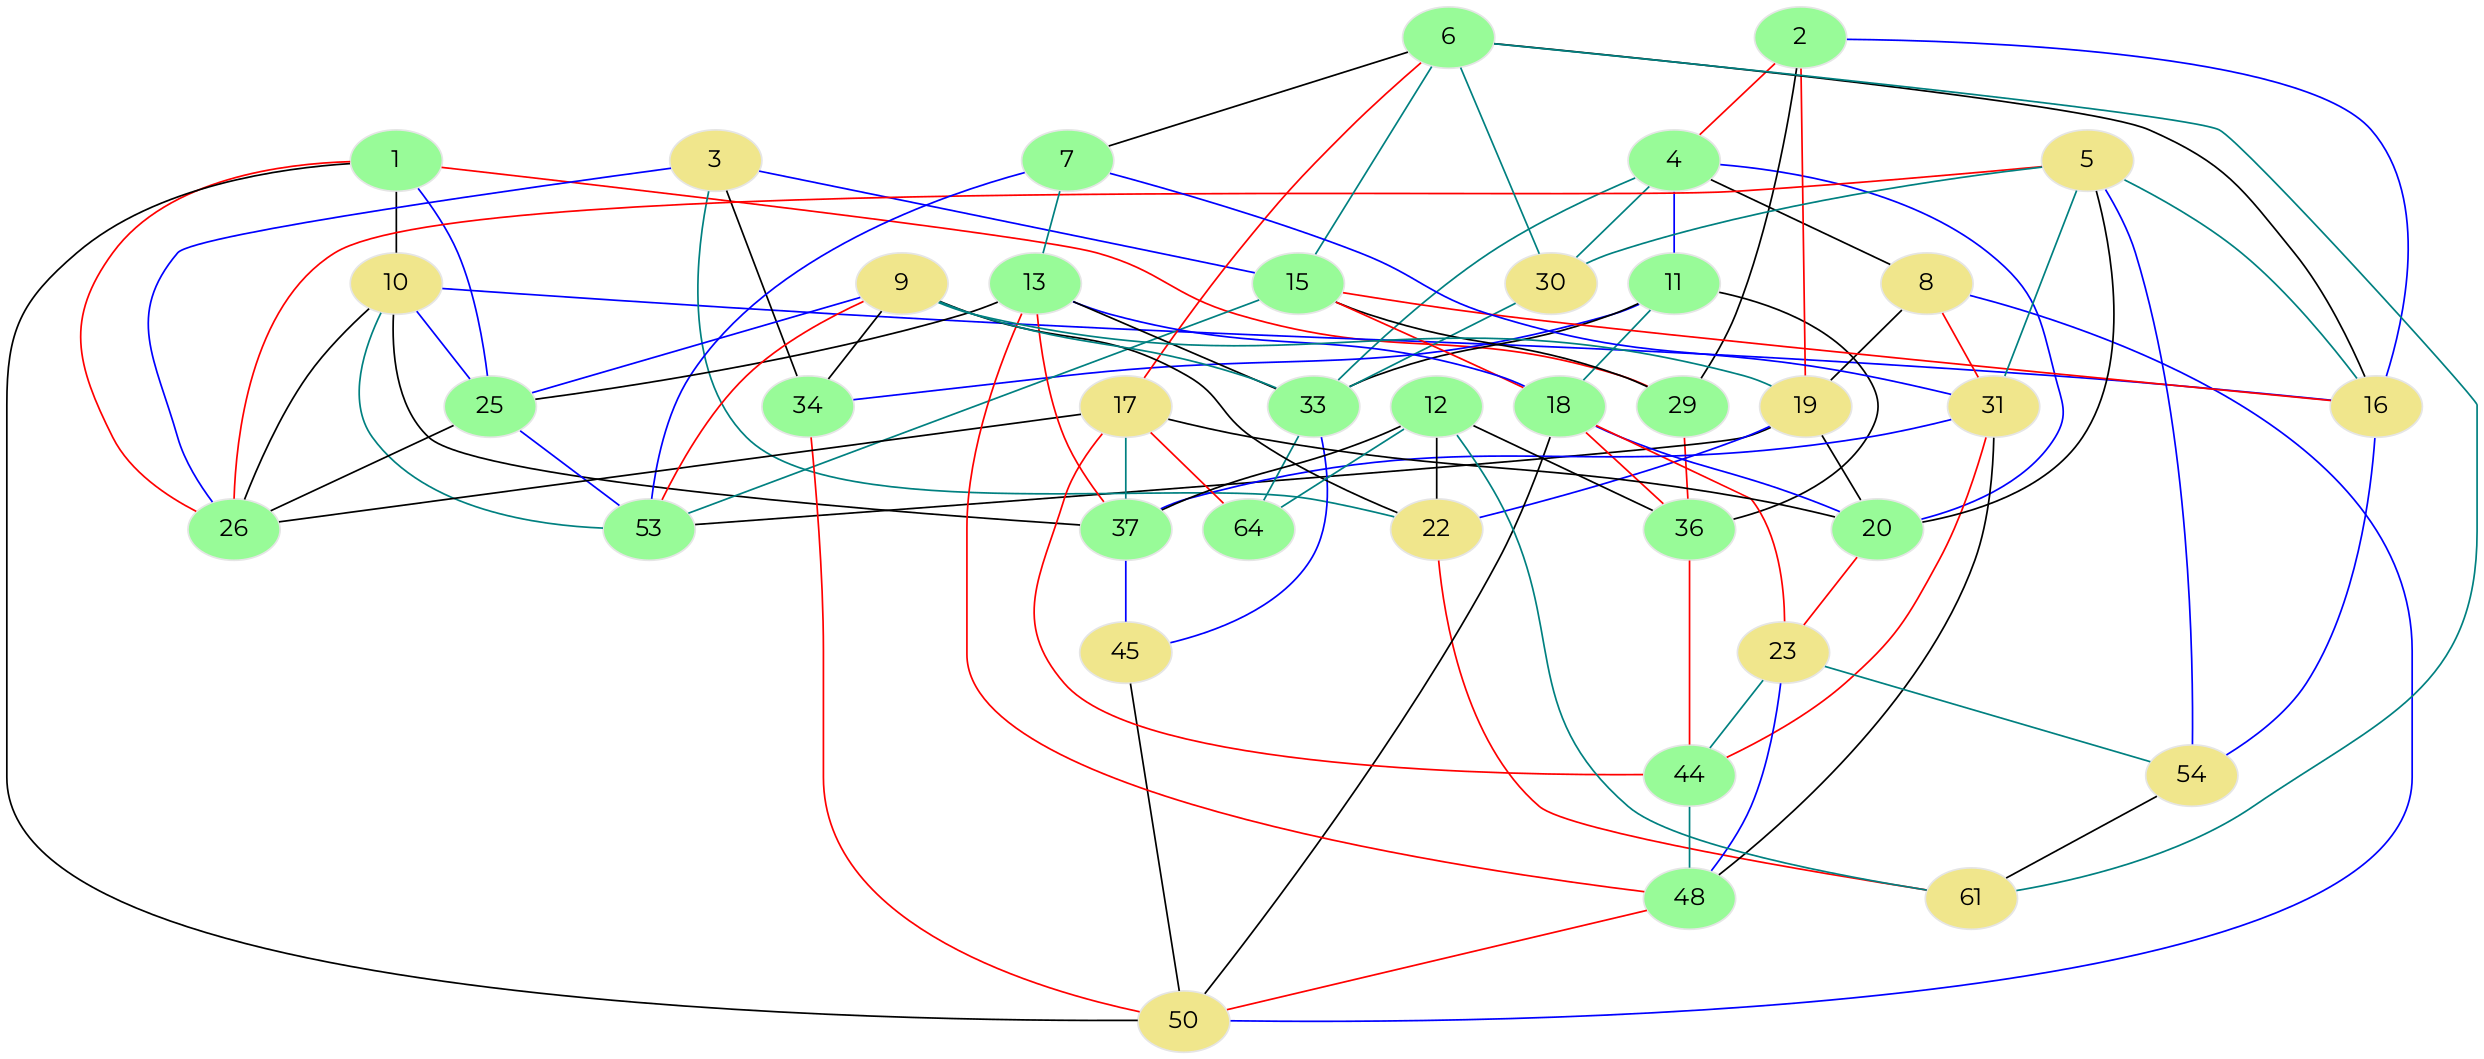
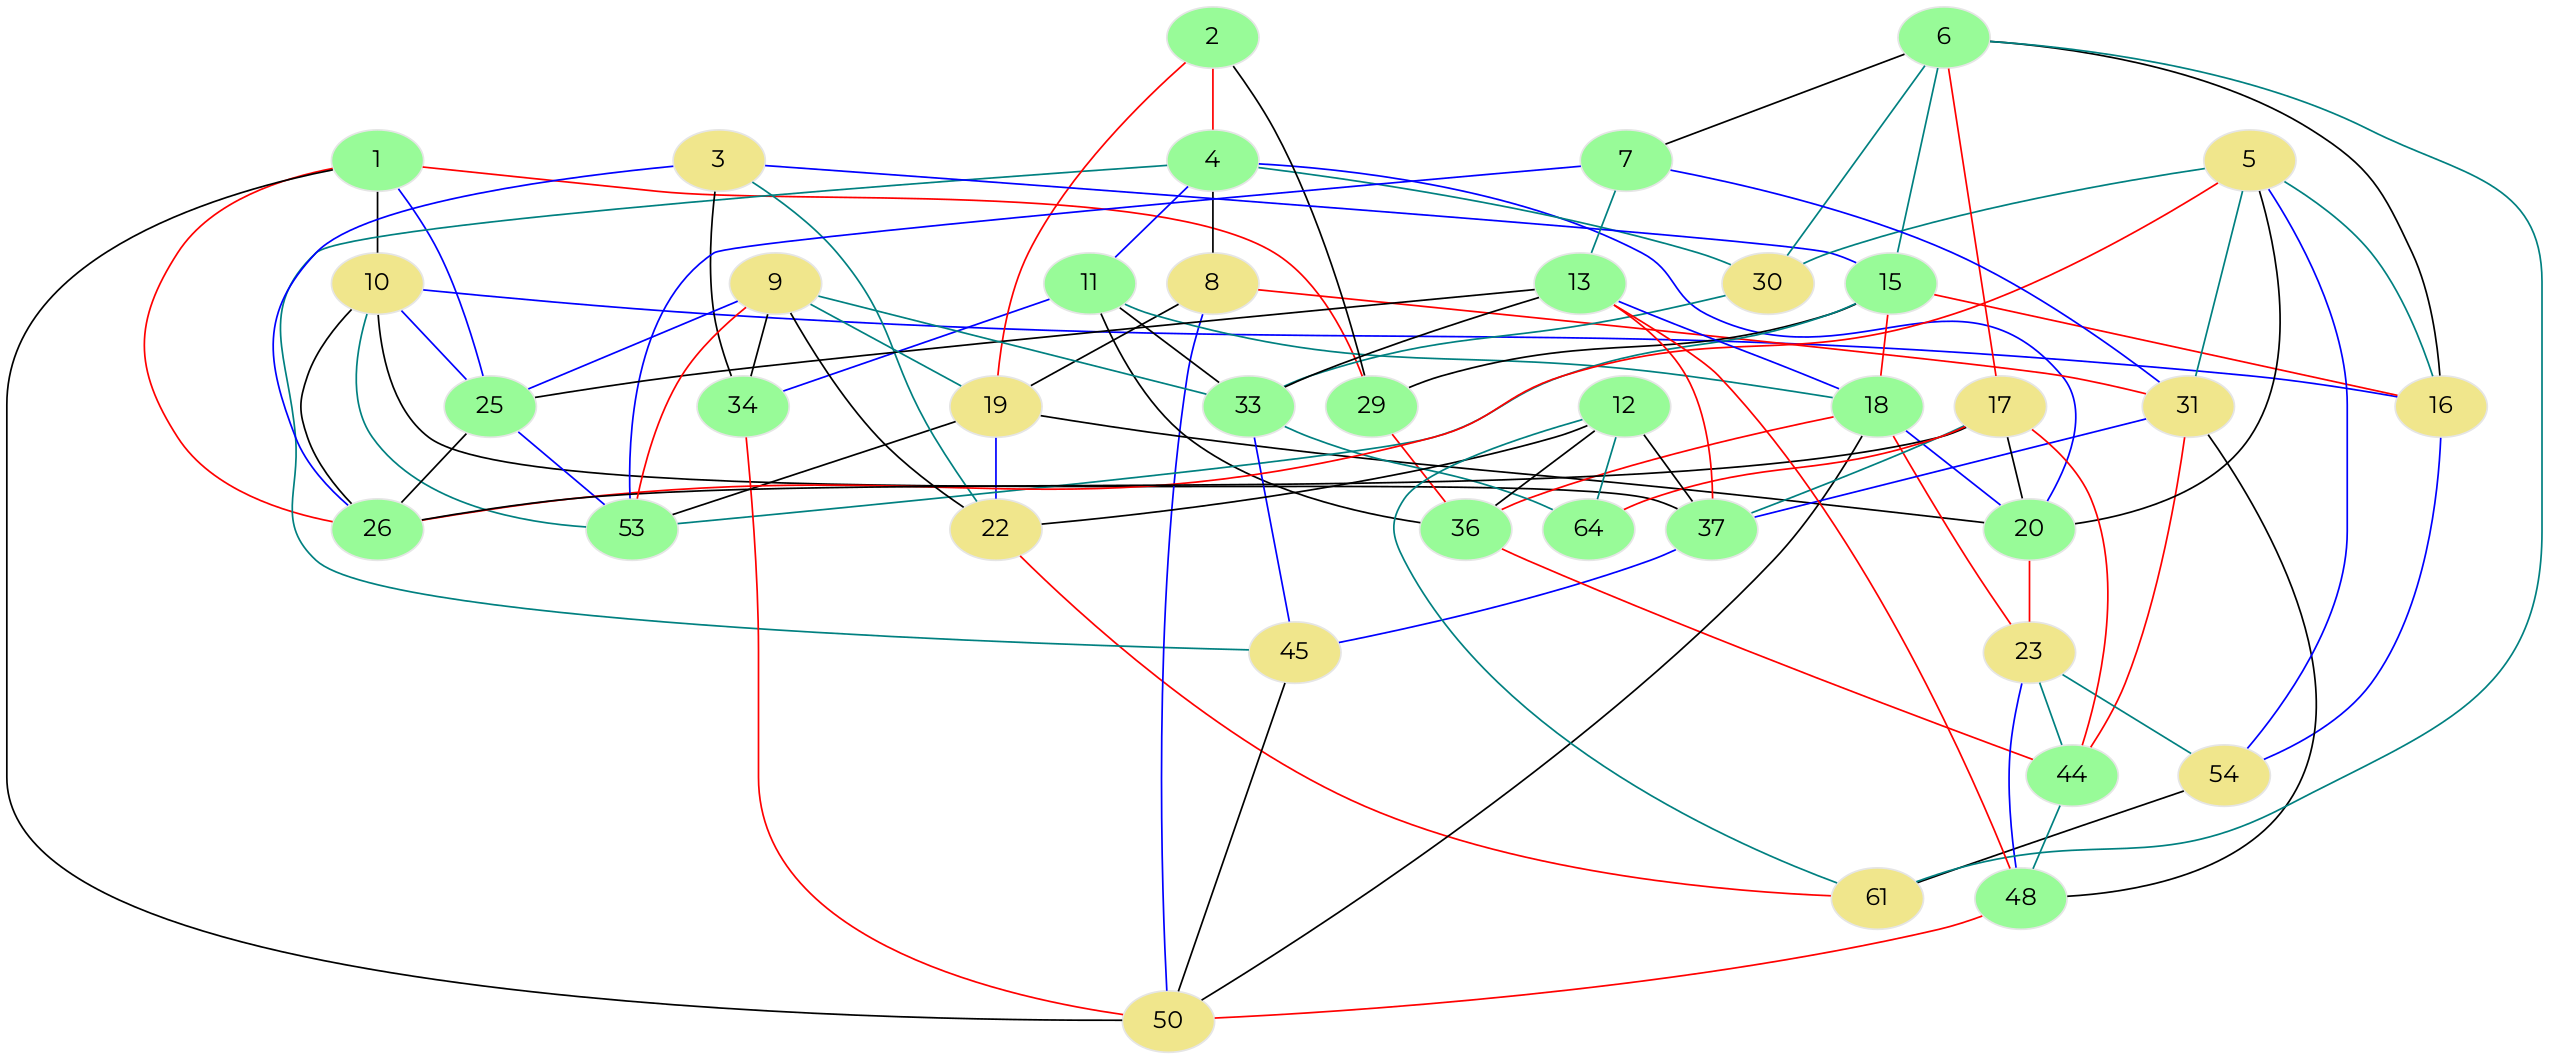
  graph {
    fontname=Montserrat
    node [color=gray90 fillcolor=palegreen fontname=Montserrat style=filled]
    edge [color=black fontname=Montserrat]
    1 [super="+32"]
    10 [fillcolor=khaki super="+43"]
    25 [super="+63"]
    26 [super="+46"]
    29
    50 [fillcolor=khaki super="+52"]
    16 [fillcolor=khaki super="+28"]
    53 [super="+56"]
    37 [super="+38"]
    22 [fillcolor=khaki super="+27"]
    61 [fillcolor=khaki]
    36 [super="+51"]
    4 [super="+49"]
    8 [fillcolor=khaki]
    11 [super="+47"]
    20 [super="+39"]
    30 [fillcolor=khaki]
    45 [fillcolor=khaki]
    2
    19 [fillcolor=khaki super="+60"]
    54 [fillcolor=khaki]
    15 [super="+42"]
    18 [super="+40"]
    3 [fillcolor=khaki]
    34
    31 [fillcolor=khaki super="+55"]
    33 [super="+57"]
    23 [fillcolor=khaki super="+58"]
    5 [fillcolor=khaki super="+24"]
    48 [super="+62"]
    44 [super="+65"]
    6 [super="+41"]
    7
    17 [fillcolor=khaki super="+59"]
    13 [super="+21"]
    64
    9 [fillcolor=khaki super="+14"]
    12 [super="+35"]
    1 -- 10
    1 -- 25 [color=blue]
    1 -- 26 [color=red]
    1 -- 29 [color=red]
    1 -- 50
    10 -- 25 [color=blue]
    10 -- 26
    10 -- 16 [color=blue]
    10 -- 53 [color=teal]
    10 -- 37
    25 -- 26
    25 -- 53 [color=blue]
    29 -- 36 [color=red]
    16 -- 54 [color=blue]
    37 -- 45 [color=blue]
    22 -- 61 [color=red]
    36 -- 44 [color=red]
    4 -- 8
    4 -- 11 [color=blue]
    4 -- 20 [color=blue]
    4 -- 30 [color=teal]
-   4 -- 33 [color=teal]
+   4 -- 45 [color=teal]
    8 -- 50 [color=blue]
    8 -- 19
    8 -- 31 [color=red]
    11 -- 36 [weight=2]
    11 -- 18 [color=teal]
    11 -- 34 [color=blue]
    11 -- 33
    20 -- 23 [color=red]
    30 -- 33 [color=teal]
    45 -- 50
    2 -- 29
-   2 -- 16 [color=blue]
    2 -- 4 [color=red]
    2 -- 19 [color=red]
    19 -- 53
    19 -- 22 [color=blue]
    19 -- 20
    54 -- 61
    15 -- 29
    15 -- 16 [color=red]
    15 -- 53 [color=teal]
    15 -- 18 [color=red]
    18 -- 50
    18 -- 36 [color=red]
    18 -- 20 [color=blue]
    18 -- 23 [color=red]
    3 -- 26 [color=blue]
    3 -- 22 [color=teal]
    3 -- 15 [color=blue]
    3 -- 34
    34 -- 50 [color=red]
    31 -- 37 [color=blue]
    31 -- 48
    31 -- 44 [color=red]
    33 -- 45 [color=blue]
    33 -- 64 [color=teal]
    23 -- 54 [color=teal]
    23 -- 48 [color=blue]
    23 -- 44 [color=teal]
    5 -- 26 [color=red]
    5 -- 16 [color=teal]
    5 -- 20
    5 -- 30 [color=teal]
    5 -- 54 [color=blue]
    5 -- 31 [color=teal]
    48 -- 50 [color=red]
    44 -- 48 [color=teal weight=2]
    6 -- 16
    6 -- 61 [color=teal]
    6 -- 30 [color=teal]
    6 -- 15 [color=teal]
    6 -- 7
    6 -- 17 [color=red]
    7 -- 53 [color=blue]
    7 -- 31 [color=blue]
    7 -- 13 [color=teal]
    17 -- 26
    17 -- 37 [color=teal]
    17 -- 20
    17 -- 44 [color=red]
    17 -- 64 [color=red]
    13 -- 25
    13 -- 37 [color=red]
    13 -- 18 [color=blue]
    13 -- 33
    13 -- 48 [color=red]
    9 -- 25 [color=blue]
    9 -- 53 [color=red]
    9 -- 22
    9 -- 19 [color=teal]
    9 -- 34
    9 -- 33 [color=teal]
    12 -- 37
    12 -- 22
    12 -- 61 [color=teal]
    12 -- 36
    12 -- 64 [color=teal weight=2]
  }
